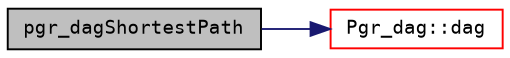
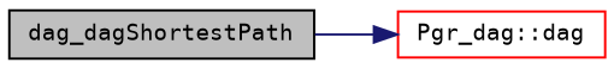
  digraph {
    rankdir=LR
    fontname="DejaVu Sans Mono"
    node [fontname="DejaVu Sans Mono" fontsize=10 shape=record style=filled]
-   n1 [color=black fillcolor=grey75 fontcolor=black height=0.2 label=pgr_dagShortestPath width=0.4]
+   n1 [color=black fillcolor=grey75 fontcolor=black height=0.2 label=dag_dagShortestPath width=0.4]
    n2 [color=red fillcolor=white height=0.2 label="Pgr_dag::dag" width=0.4]
    n1 -> n2 [color=midnightblue fontname="DejaVu Sans Mono" fontsize=10 labelfontname=Helvetica labelfontsize=10 style=solid]
  }
